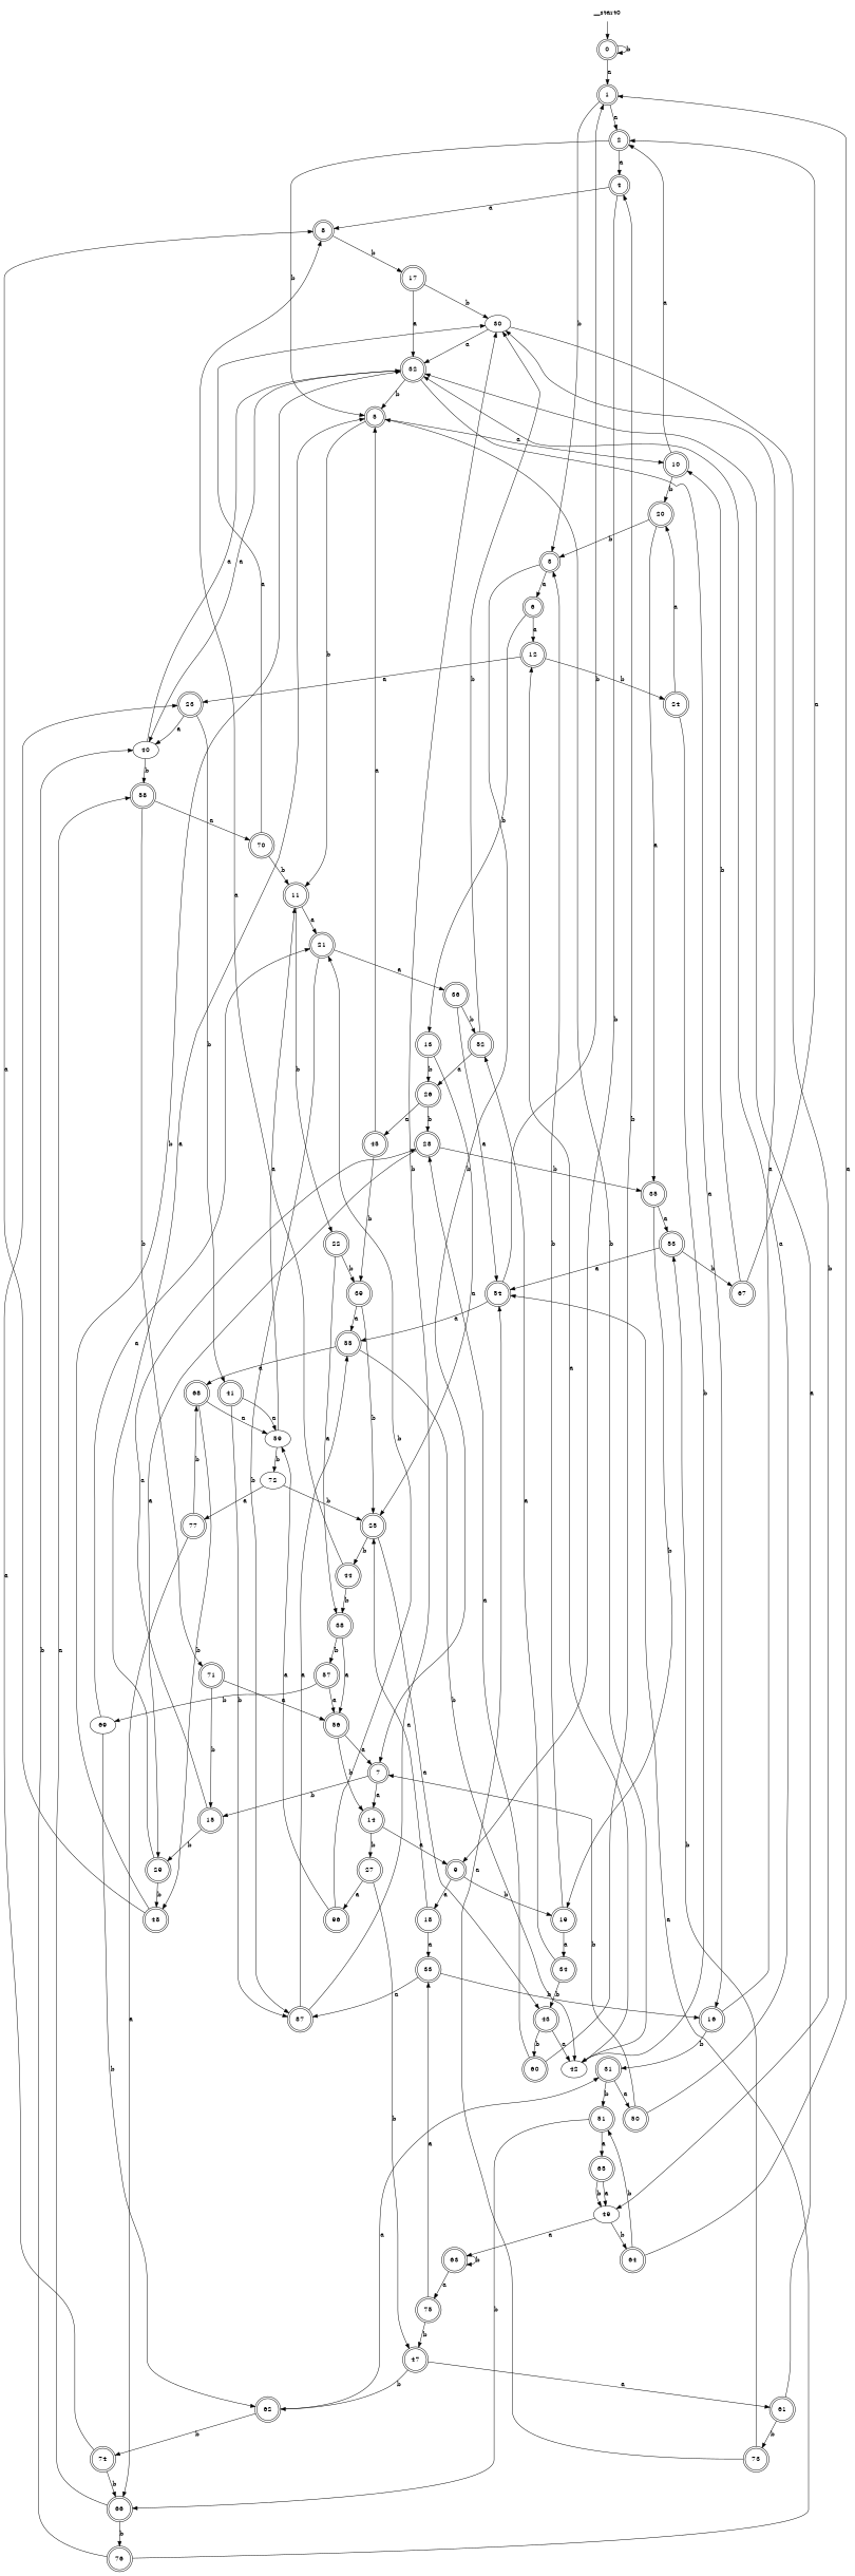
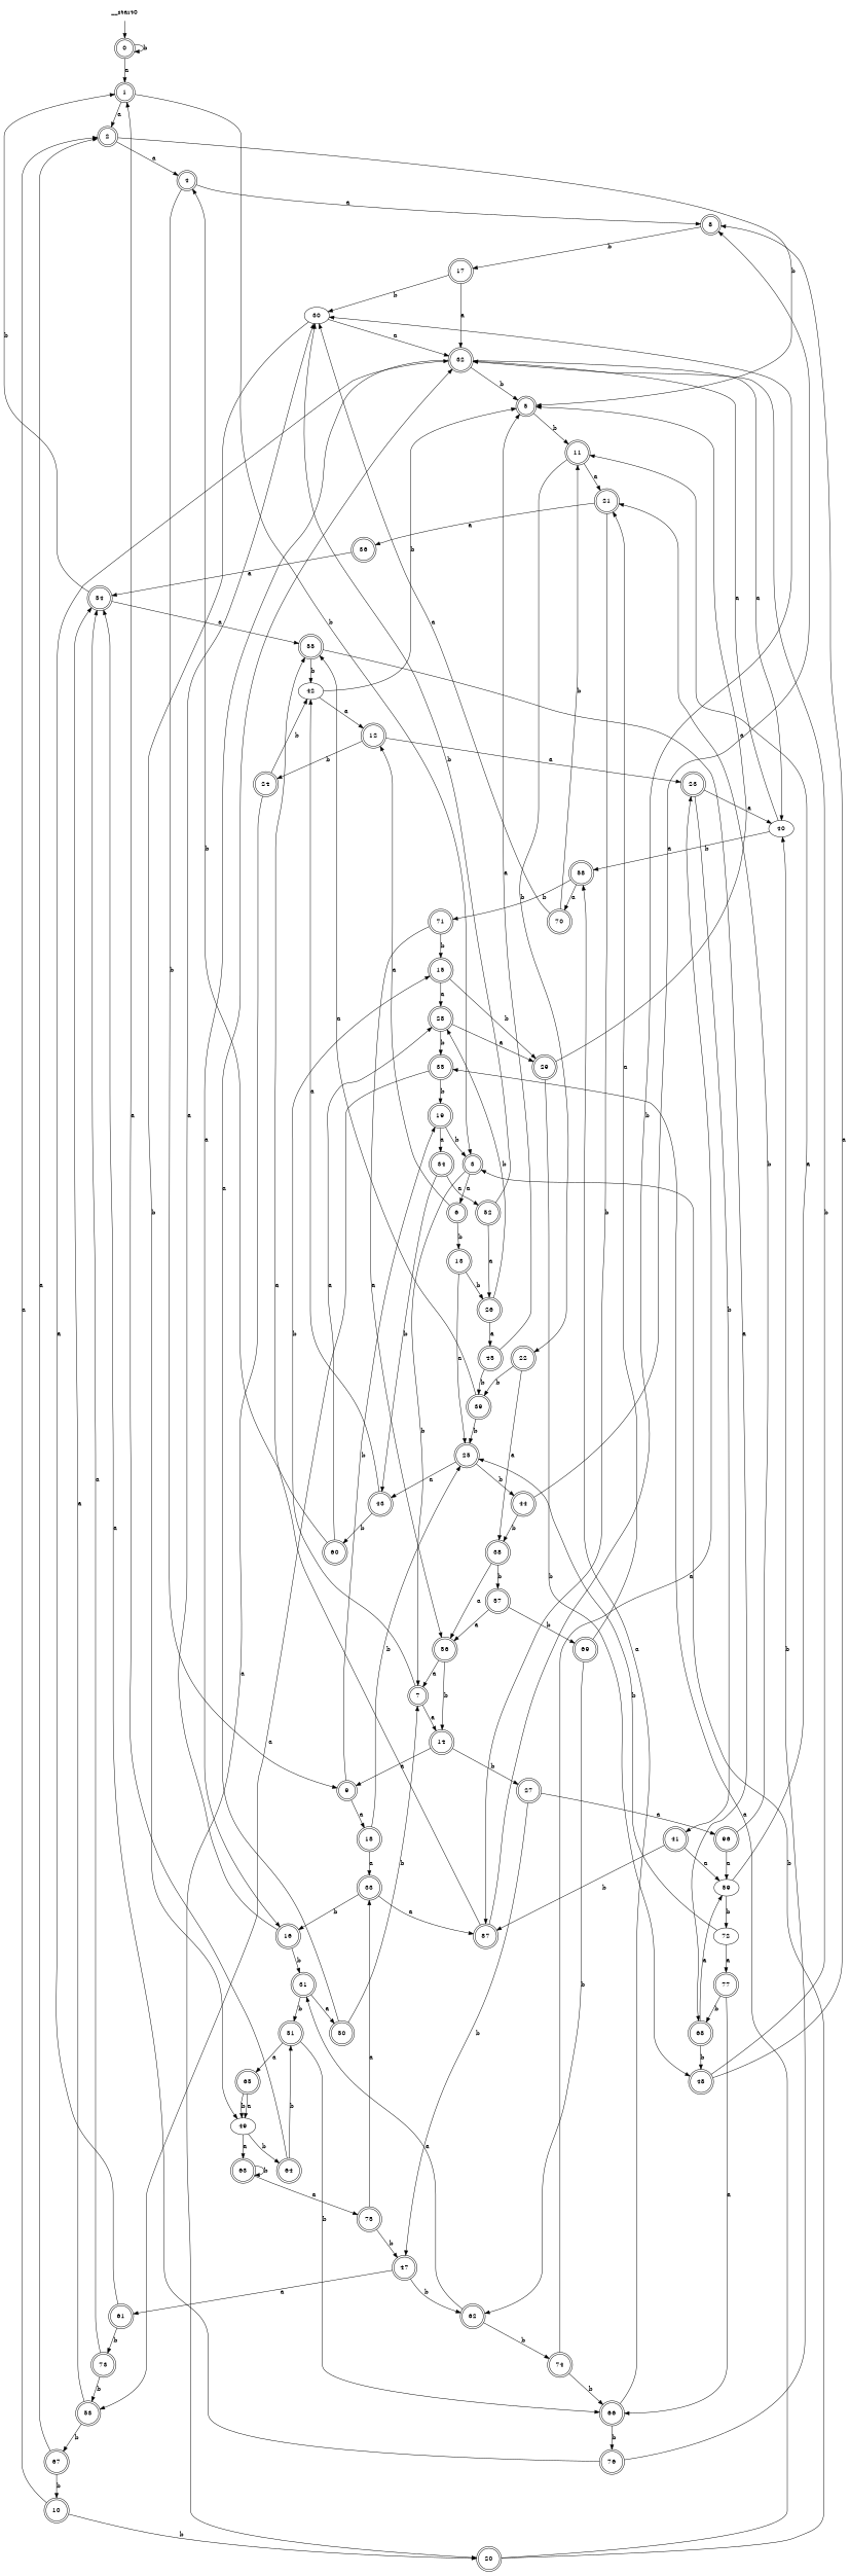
  digraph {
    node [shape=doublecircle]
    __start0 [shape=none]
    0
    1
    2
    3
    4
    5
    6
    7
    8
    9
    10
    11
    12
    13
    14
    15
    17
    18
    19
    20
    21
    22
    23
    24
    25
    26
    27
    28
    29
    30 [shape=""]
    16
    31
    32
    33
    34
    35
    36
    n39 [label=87]
    38
    39
    40 [shape=""]
    41
    42 [shape=""]
    43
    44
    45
    n48 [label=96]
    47
    48
    49 [shape=""]
    50
    51
    52
    53
    54
    55
    56
    57
    58
    59 [shape=""]
    60
    61
    62
    63
    64
    65
    66
    67
    68
-   69 [shape=ellipse]
+   69
    70
    71
    72 [shape=""]
    73
    74
    75
    76
    77
    __start0 -> 0
    0 -> 0 [label=b]
    0 -> 1 [label=a]
    1 -> 2 [label=a]
    1 -> 3 [label=b]
    2 -> 4 [label=a]
    2 -> 5 [label=b]
    3 -> 6 [label=a]
    3 -> 7 [label=b]
    4 -> 8 [label=a]
    4 -> 9 [label=b]
-   5 -> 10 [label=a]
    5 -> 11 [label=b]
    6 -> 12 [label=a]
    6 -> 13 [label=b]
    7 -> 14 [label=a]
    7 -> 15 [label=b]
    8 -> 17 [label=b]
    9 -> 18 [label=a]
    9 -> 19 [label=b]
    10 -> 2 [label=a]
    10 -> 20 [label=b]
    11 -> 21 [label=a]
    11 -> 22 [label=b]
    12 -> 23 [label=a]
    12 -> 24 [label=b]
    13 -> 25 [label=a]
    13 -> 26 [label=b]
    14 -> 9 [label=a]
    14 -> 27 [label=b]
    15 -> 28 [label=a]
    15 -> 29 [label=b]
    17 -> 30 [label=b]
    17 -> 32 [label=a]
-   18 -> 25 [label=a]
+   18 -> 25 [label=b]
    18 -> 33 [label=a]
    19 -> 3 [label=b]
    19 -> 34 [label=a]
    20 -> 3 [label=b]
    20 -> 35 [label=a]
    21 -> 36 [label=a]
    21 -> n39 [label=b]
    22 -> 38 [label=a]
    22 -> 39 [label=b]
    23 -> 40 [label=a]
    23 -> 41 [label=b]
    24 -> 20 [label=a]
    24 -> 42 [label=b]
    25 -> 43 [label=a]
    25 -> 44 [label=b]
    26 -> 28 [label=b]
    26 -> 45 [label=a]
    27 -> n48 [label=a]
    27 -> 47 [label=b]
    28 -> 29 [label=a]
    28 -> 35 [label=b]
    29 -> 5 [label=a]
    29 -> 48 [label=b]
    30 -> 32 [label=a]
    30 -> 49 [label=b]
    16 -> 30 [label=a]
    16 -> 31 [label=b]
    31 -> 50 [label=a]
    31 -> 51 [label=b]
    32 -> 5 [label=b]
    32 -> 16 [label=a]
    32 -> 40 [label=a]
    33 -> 16 [label=b]
    33 -> n39 [label=a]
    34 -> 43 [label=b]
    34 -> 52 [label=a]
    35 -> 19 [label=b]
    35 -> 53 [label=a]
-   36 -> 52 [label=b]
    36 -> 54 [label=a]
    n39 -> 30 [label=b]
    n39 -> 55 [label=a]
    38 -> 56 [label=a]
    38 -> 57 [label=b]
    39 -> 25 [label=b]
    39 -> 55 [label=a]
    40 -> 32 [label=a]
    40 -> 58 [label=b]
    41 -> n39 [label=b]
    41 -> 59 [label=a]
    42 -> 5 [label=b]
    42 -> 12 [label=a]
    43 -> 42 [label=a]
    43 -> 60 [label=b]
    44 -> 8 [label=a]
    44 -> 38 [label=b]
    45 -> 5 [label=a]
    45 -> 39 [label=b]
    n48 -> 21 [label=b]
    n48 -> 59 [label=a]
    47 -> 61 [label=a]
    47 -> 62 [label=b]
    48 -> 8 [label=a]
    48 -> 32 [label=b]
    49 -> 63 [label=a]
    49 -> 64 [label=b]
    50 -> 7 [label=b]
    50 -> 32 [label=a]
    51 -> 65 [label=a]
    51 -> 66 [label=b]
    52 -> 26 [label=a]
    52 -> 30 [label=b]
    53 -> 54 [label=a]
    53 -> 67 [label=b]
    54 -> 1 [label=b]
    54 -> 55 [label=a]
    55 -> 42 [label=b]
    55 -> 68 [label=a]
    56 -> 7 [label=a]
    56 -> 14 [label=b]
    57 -> 56 [label=a]
    57 -> 69 [label=b]
    58 -> 70 [label=a]
    58 -> 71 [label=b]
    59 -> 11 [label=a]
    59 -> 72 [label=b]
    60 -> 4 [label=b]
    60 -> 28 [label=a]
    61 -> 32 [label=a]
    61 -> 73 [label=b]
    62 -> 31 [label=a]
    62 -> 74 [label=b]
    63 -> 63 [label=b]
    63 -> 75 [label=a]
    64 -> 1 [label=a]
    64 -> 51 [label=b]
    65 -> 49 [label=a]
    65 -> 49 [label=b]
    66 -> 58 [label=a]
    66 -> 76 [label=b]
    67 -> 2 [label=a]
    67 -> 10 [label=b]
    68 -> 48 [label=b]
    68 -> 59 [label=a]
    69 -> 21 [label=a]
    69 -> 62 [label=b]
    70 -> 11 [label=b]
    70 -> 30 [label=a]
    71 -> 15 [label=b]
    71 -> 56 [label=a]
    72 -> 25 [label=b]
    72 -> 77 [label=a]
    73 -> 53 [label=b]
    73 -> 54 [label=a]
    74 -> 23 [label=a]
    74 -> 66 [label=b]
    75 -> 33 [label=a]
    75 -> 47 [label=b]
    76 -> 40 [label=b]
    76 -> 54 [label=a]
    77 -> 66 [label=a]
    77 -> 68 [label=b]
  }
